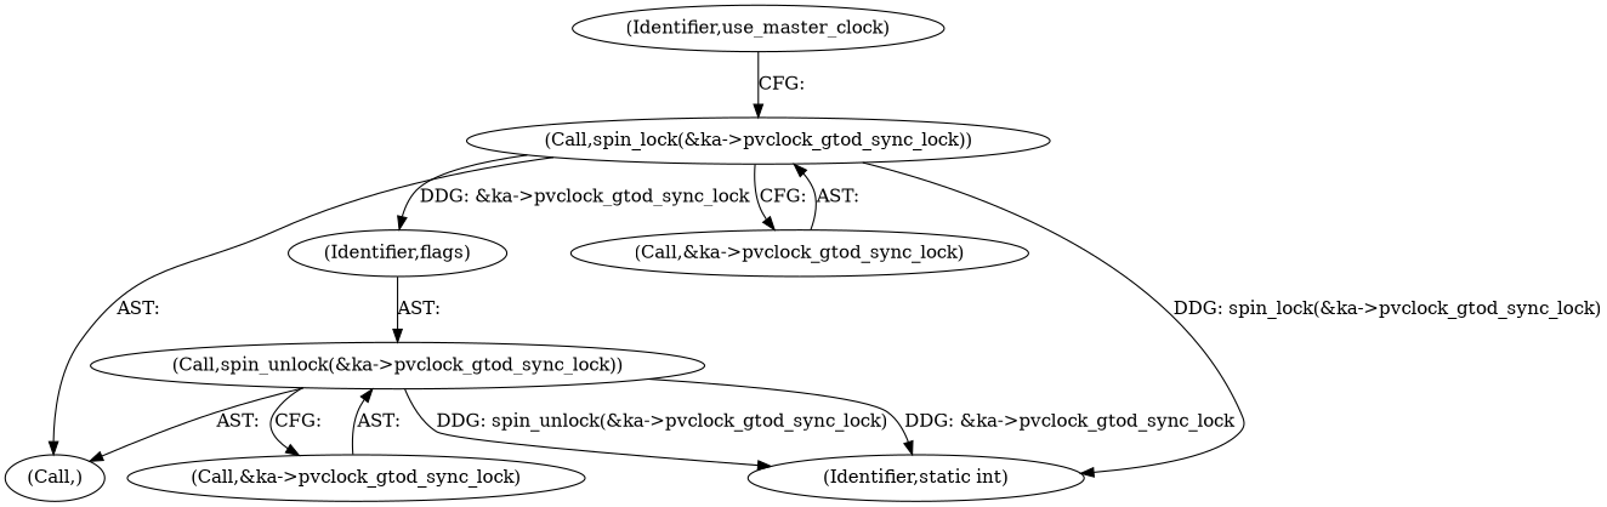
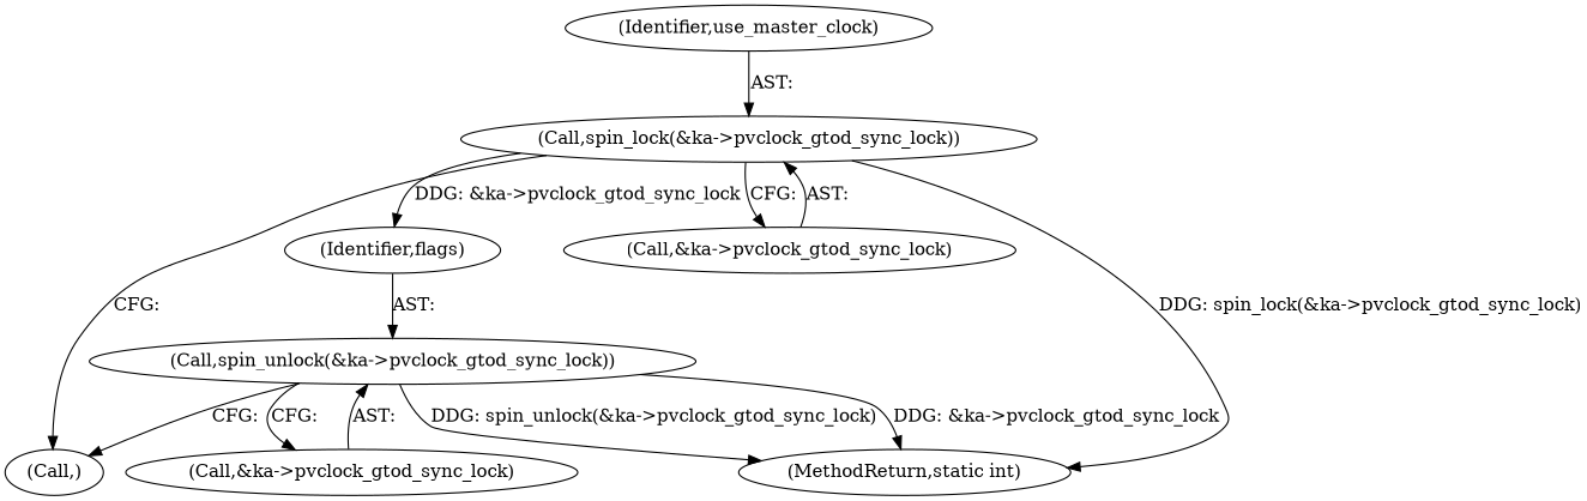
  digraph {
    n1 [label="(Call,spin_lock(&ka->pvclock_gtod_sync_lock))"]
-   n2 [label="(Identifier,static int)"]
+   n2 [label="(MethodReturn,static int)"]
    n3 [label="(Call,)"]
    n4 [label="(Call,&ka->pvclock_gtod_sync_lock)"]
    n5 [label="(Identifier,flags)"]
    n6 [label="(Call,spin_unlock(&ka->pvclock_gtod_sync_lock))"]
    n7 [label="(Call,&ka->pvclock_gtod_sync_lock)"]
    n8 [label="(Identifier,use_master_clock)"]
    n1 -> n2 [label="DDG: spin_lock(&ka->pvclock_gtod_sync_lock)"]
-   n1 -> n3 [label="AST: "]
+   n1 -> n3 [label="CFG: "]
    n1 -> n4 [label="CFG: "]
    n1 -> n5 [label="DDG: &ka->pvclock_gtod_sync_lock"]
    n4 -> n1 [label="AST: "]
    n5 -> n6 [label="AST: "]
    n6 -> n2 [label="DDG: spin_unlock(&ka->pvclock_gtod_sync_lock)"]
    n6 -> n2 [label="DDG: &ka->pvclock_gtod_sync_lock"]
-   n6 -> n3 [label="AST: "]
+   n6 -> n3 [label="CFG: "]
    n6 -> n7 [label="CFG: "]
    n7 -> n6 [label="AST: "]
-   n8 -> n1 [label="CFG: "]
+   n8 -> n1 [label="AST: "]
  }
